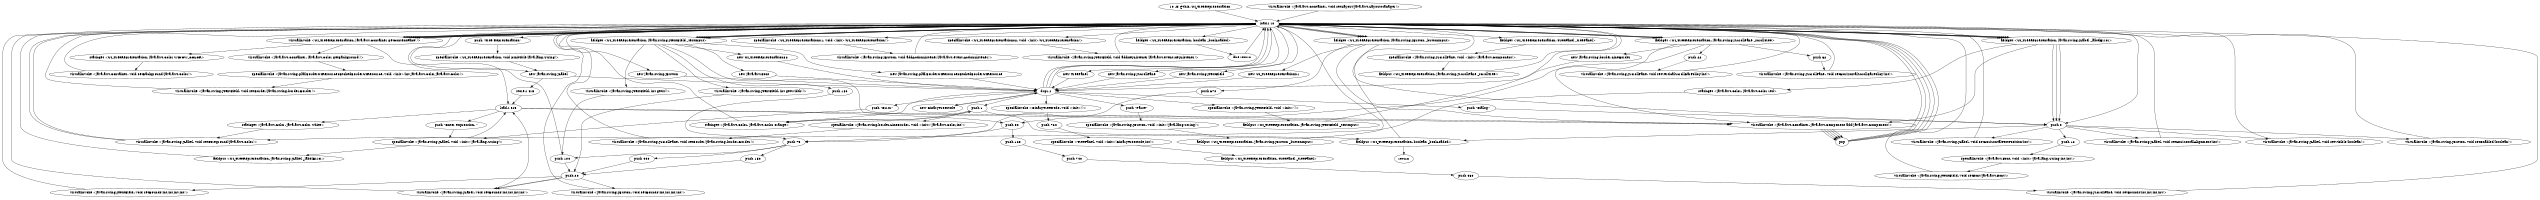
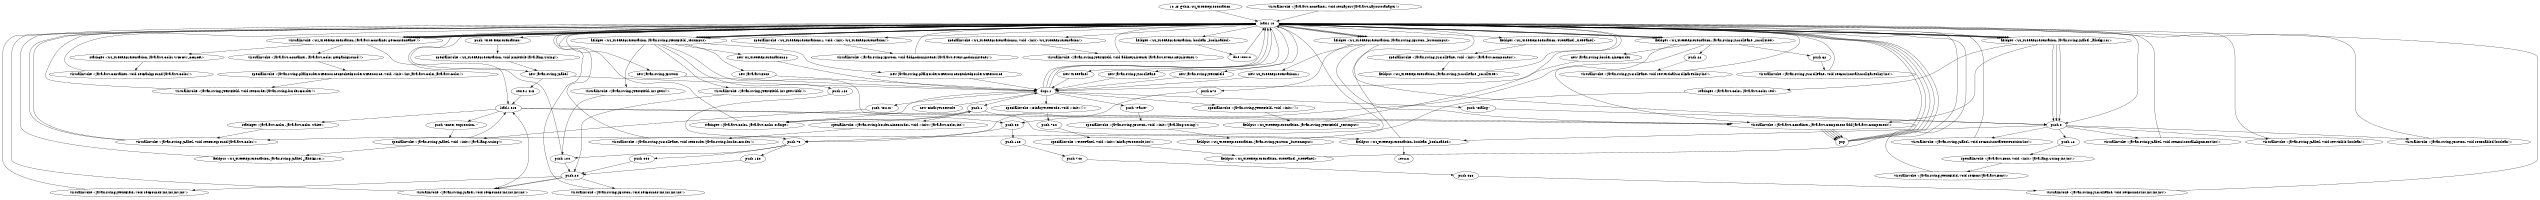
  digraph {
    "r0 := @this: UI_TreeRepresentation"
    "load.r r0"
    "push 0"
    "virtualinvoke <UI_TreeRepresentation: java.awt.Container getContentPane()>"
    "push \"Tree Representation\""
    "new javax.swing.JLabel"
    "new javax.swing.JTextField"
    "fieldget <UI_TreeRepresentation: javax.swing.JTextField _textInput>"
    "fieldget <UI_TreeRepresentation: javax.swing.JLabel _labelError>"
    "new javax.swing.JButton"
    "fieldget <UI_TreeRepresentation: javax.swing.JButton _buttonInput>"
    "new TreePanel"
    "new javax.swing.JScrollPane"
    "fieldget <UI_TreeRepresentation: TreePanel _treePanel>"
    "fieldget <UI_TreeRepresentation: javax.swing.JScrollPane _scrollTree>"
    "specialinvoke <UI_TreeRepresentation$1: void <init>(UI_TreeRepresentation)>"
    "specialinvoke <UI_TreeRepresentation$2: void <init>(UI_TreeRepresentation)>"
    "fieldget <UI_TreeRepresentation: boolean _boolLoaded>"
    "fieldput <UI_TreeRepresentation: boolean _boolLoaded>"
    "push 12"
    "virtualinvoke <javax.swing.JLabel: void setHorizontalTextPosition(int)>"
    "virtualinvoke <javax.swing.JLabel: void setHorizontalAlignment(int)>"
    "virtualinvoke <javax.swing.JLabel: void setVisible(boolean)>"
    "virtualinvoke <javax.swing.JButton: void setEnabled(boolean)>"
    "staticget <UI_TreeRepresentation: java.awt.Color WINOW_COLOR>"
    "load.r $r5"
    "virtualinvoke <java.awt.Container: java.awt.Color getBackground()>"
    "specialinvoke <UI_TreeRepresentation: void pInitTitle(java.lang.String)>"
    "store.r $r5"
    "dup1.r"
    "virtualinvoke <java.awt.Container: java.awt.Component add(java.awt.Component)>"
    "new javax.swing.plaf.BorderUIResource$EtchedBorderUIResource"
    "new java.awt.Font"
    "push 180"
    "virtualinvoke <javax.swing.JTextField: int getX()>"
    "virtualinvoke <javax.swing.JTextField: int getWidth()>"
    "new UI_TreeRepresentation$2"
    "push 1"
    "staticget <java.awt.Color: java.awt.Color orange>"
    "specialinvoke <javax.swing.border.LineBorder: void <init>(java.awt.Color,int)>"
    "staticget <java.awt.Color: java.awt.Color red>"
    "push 670"
    "new UI_TreeRepresentation$1"
    "specialinvoke <javax.swing.JScrollPane: void <init>(java.awt.Component)>"
    "push 30"
    "push 32"
    "push 22"
    "new javax.swing.border.LineBorder"
    "virtualinvoke <javax.swing.JButton: void addActionListener(java.awt.event.ActionListener)>"
    "virtualinvoke <javax.swing.JTextField: void addKeyListener(java.awt.event.KeyListener)>"
    "ifne return"
    return
    "specialinvoke <java.awt.Font: void <init>(java.lang.String,int,int)>"
    "virtualinvoke <java.awt.Container: void setBackground(java.awt.Color)>"
    "push \"Enter expression: \""
    "staticget <java.awt.Color: java.awt.Color white>"
    "specialinvoke <javax.swing.plaf.BorderUIResource$EtchedBorderUIResource: void <init>(int,java.awt.Color,java.awt.Color)>"
    "virtualinvoke <java.awt.Container: void setLayout(java.awt.LayoutManager)>"
    "specialinvoke <javax.swing.JTextField: void <init>()>"
    "push \"Dialog\""
    "push \"Error\""
    "push \"Parse\""
    "new BinaryTreeNode"
    "specialinvoke <BinaryTreeNode: void <init>()>"
    "specialinvoke <javax.swing.JLabel: void <init>(java.lang.String)>"
    "push 75"
    "push 125"
    "virtualinvoke <javax.swing.JLabel: void setForeground(java.awt.Color)>"
    pop
    "fieldput <UI_TreeRepresentation: javax.swing.JLabel _labelError>"
    "push 150"
    "push 440"
    "push 100"
    "push 740"
    "push 20"
    "virtualinvoke <javax.swing.JLabel: void setBounds(int,int,int,int)>"
    "virtualinvoke <javax.swing.JTextField: void setBounds(int,int,int,int)>"
    "virtualinvoke <javax.swing.JButton: void setBounds(int,int,int,int)>"
    "fieldput <UI_TreeRepresentation: javax.swing.JTextField _textInput>"
    "specialinvoke <javax.swing.JButton: void <init>(java.lang.String)>"
    "push 720"
    "virtualinvoke <javax.swing.JScrollPane: void setBorder(javax.swing.border.Border)>"
    "virtualinvoke <javax.swing.JTextField: void setBorder(javax.swing.border.Border)>"
    "virtualinvoke <javax.swing.JTextField: void setFont(java.awt.Font)>"
    "fieldput <UI_TreeRepresentation: javax.swing.JButton _buttonInput>"
    "specialinvoke <TreePanel: void <init>(BinaryTreeNode,int)>"
    "fieldput <UI_TreeRepresentation: TreePanel _treePanel>"
    "fieldput <UI_TreeRepresentation: javax.swing.JScrollPane _scrollTree>"
    "virtualinvoke <javax.swing.JScrollPane: void setHorizontalScrollBarPolicy(int)>"
    "virtualinvoke <javax.swing.JScrollPane: void setVerticalScrollBarPolicy(int)>"
    "push 430"
    "virtualinvoke <javax.swing.JScrollPane: void setBounds(int,int,int,int)>"
    "r0 := @this: UI_TreeRepresentation" -> "load.r r0"
    "load.r r0" -> "push 0"
    "load.r r0" -> "virtualinvoke <UI_TreeRepresentation: java.awt.Container getContentPane()>"
    "load.r r0" -> "virtualinvoke <UI_TreeRepresentation: java.awt.Container getContentPane()>"
    "load.r r0" -> "virtualinvoke <UI_TreeRepresentation: java.awt.Container getContentPane()>"
    "load.r r0" -> "virtualinvoke <UI_TreeRepresentation: java.awt.Container getContentPane()>"
    "load.r r0" -> "virtualinvoke <UI_TreeRepresentation: java.awt.Container getContentPane()>"
    "load.r r0" -> "virtualinvoke <UI_TreeRepresentation: java.awt.Container getContentPane()>"
    "load.r r0" -> "virtualinvoke <UI_TreeRepresentation: java.awt.Container getContentPane()>"
    "load.r r0" -> "virtualinvoke <UI_TreeRepresentation: java.awt.Container getContentPane()>"
    "load.r r0" -> "push \"Tree Representation\""
    "load.r r0" -> "new javax.swing.JLabel"
    "load.r r0" -> "new javax.swing.JTextField"
    "load.r r0" -> "fieldget <UI_TreeRepresentation: javax.swing.JTextField _textInput>"
    "load.r r0" -> "fieldget <UI_TreeRepresentation: javax.swing.JTextField _textInput>"
    "load.r r0" -> "fieldget <UI_TreeRepresentation: javax.swing.JTextField _textInput>"
    "load.r r0" -> "fieldget <UI_TreeRepresentation: javax.swing.JTextField _textInput>"
    "load.r r0" -> "fieldget <UI_TreeRepresentation: javax.swing.JTextField _textInput>"
    "load.r r0" -> "fieldget <UI_TreeRepresentation: javax.swing.JTextField _textInput>"
    "load.r r0" -> "fieldget <UI_TreeRepresentation: javax.swing.JTextField _textInput>"
    "load.r r0" -> "fieldget <UI_TreeRepresentation: javax.swing.JLabel _labelError>"
    "load.r r0" -> "fieldget <UI_TreeRepresentation: javax.swing.JLabel _labelError>"
    "load.r r0" -> "fieldget <UI_TreeRepresentation: javax.swing.JLabel _labelError>"
    "load.r r0" -> "fieldget <UI_TreeRepresentation: javax.swing.JLabel _labelError>"
    "load.r r0" -> "fieldget <UI_TreeRepresentation: javax.swing.JLabel _labelError>"
    "load.r r0" -> "fieldget <UI_TreeRepresentation: javax.swing.JLabel _labelError>"
    "load.r r0" -> "new javax.swing.JButton"
    "load.r r0" -> "fieldget <UI_TreeRepresentation: javax.swing.JButton _buttonInput>"
    "load.r r0" -> "fieldget <UI_TreeRepresentation: javax.swing.JButton _buttonInput>"
    "load.r r0" -> "fieldget <UI_TreeRepresentation: javax.swing.JButton _buttonInput>"
    "load.r r0" -> "fieldget <UI_TreeRepresentation: javax.swing.JButton _buttonInput>"
    "load.r r0" -> "new TreePanel"
    "load.r r0" -> "new javax.swing.JScrollPane"
    "load.r r0" -> "fieldget <UI_TreeRepresentation: TreePanel _treePanel>"
    "load.r r0" -> "fieldget <UI_TreeRepresentation: javax.swing.JScrollPane _scrollTree>"
    "load.r r0" -> "fieldget <UI_TreeRepresentation: javax.swing.JScrollPane _scrollTree>"
    "load.r r0" -> "fieldget <UI_TreeRepresentation: javax.swing.JScrollPane _scrollTree>"
    "load.r r0" -> "fieldget <UI_TreeRepresentation: javax.swing.JScrollPane _scrollTree>"
    "load.r r0" -> "fieldget <UI_TreeRepresentation: javax.swing.JScrollPane _scrollTree>"
    "load.r r0" -> "specialinvoke <UI_TreeRepresentation$1: void <init>(UI_TreeRepresentation)>"
    "load.r r0" -> "specialinvoke <UI_TreeRepresentation$2: void <init>(UI_TreeRepresentation)>"
    "load.r r0" -> "fieldget <UI_TreeRepresentation: boolean _boolLoaded>"
    "push 0" -> "fieldput <UI_TreeRepresentation: boolean _boolLoaded>"
    "push 0" -> "push 12"
    "push 0" -> "virtualinvoke <javax.swing.JLabel: void setHorizontalTextPosition(int)>"
    "push 0" -> "virtualinvoke <javax.swing.JLabel: void setHorizontalAlignment(int)>"
    "push 0" -> "virtualinvoke <javax.swing.JLabel: void setVisible(boolean)>"
    "push 0" -> "virtualinvoke <javax.swing.JButton: void setEnabled(boolean)>"
    "virtualinvoke <UI_TreeRepresentation: java.awt.Container getContentPane()>" -> "load.r r0"
    "virtualinvoke <UI_TreeRepresentation: java.awt.Container getContentPane()>" -> "load.r r0"
    "virtualinvoke <UI_TreeRepresentation: java.awt.Container getContentPane()>" -> "load.r r0"
    "virtualinvoke <UI_TreeRepresentation: java.awt.Container getContentPane()>" -> "load.r r0"
    "virtualinvoke <UI_TreeRepresentation: java.awt.Container getContentPane()>" -> "staticget <UI_TreeRepresentation: java.awt.Color WINOW_COLOR>"
    "virtualinvoke <UI_TreeRepresentation: java.awt.Container getContentPane()>" -> "load.r $r5"
    "virtualinvoke <UI_TreeRepresentation: java.awt.Container getContentPane()>" -> "virtualinvoke <java.awt.Container: java.awt.Color getBackground()>"
    "push \"Tree Representation\"" -> "specialinvoke <UI_TreeRepresentation: void pInitTitle(java.lang.String)>"
    "new javax.swing.JLabel" -> "store.r $r5"
    "new javax.swing.JLabel" -> "dup1.r"
    "new javax.swing.JTextField" -> "dup1.r"
    "fieldget <UI_TreeRepresentation: javax.swing.JTextField _textInput>" -> "virtualinvoke <java.awt.Container: java.awt.Component add(java.awt.Component)>"
    "fieldget <UI_TreeRepresentation: javax.swing.JTextField _textInput>" -> "new javax.swing.plaf.BorderUIResource$EtchedBorderUIResource"
    "fieldget <UI_TreeRepresentation: javax.swing.JTextField _textInput>" -> "new java.awt.Font"
    "fieldget <UI_TreeRepresentation: javax.swing.JTextField _textInput>" -> "push 180"
    "fieldget <UI_TreeRepresentation: javax.swing.JTextField _textInput>" -> "virtualinvoke <javax.swing.JTextField: int getX()>"
    "fieldget <UI_TreeRepresentation: javax.swing.JTextField _textInput>" -> "virtualinvoke <javax.swing.JTextField: int getWidth()>"
    "fieldget <UI_TreeRepresentation: javax.swing.JTextField _textInput>" -> "new UI_TreeRepresentation$2"
    "fieldget <UI_TreeRepresentation: javax.swing.JLabel _labelError>" -> "load.r r0"
    "fieldget <UI_TreeRepresentation: javax.swing.JLabel _labelError>" -> "push 0"
    "fieldget <UI_TreeRepresentation: javax.swing.JLabel _labelError>" -> "push 0"
    "fieldget <UI_TreeRepresentation: javax.swing.JLabel _labelError>" -> "push 0"
    "fieldget <UI_TreeRepresentation: javax.swing.JLabel _labelError>" -> "virtualinvoke <java.awt.Container: java.awt.Component add(java.awt.Component)>"
    "fieldget <UI_TreeRepresentation: javax.swing.JLabel _labelError>" -> "staticget <java.awt.Color: java.awt.Color red>"
    "new javax.swing.JButton" -> "dup1.r"
    "fieldget <UI_TreeRepresentation: javax.swing.JButton _buttonInput>" -> "push 0"
    "fieldget <UI_TreeRepresentation: javax.swing.JButton _buttonInput>" -> "virtualinvoke <java.awt.Container: java.awt.Component add(java.awt.Component)>"
    "fieldget <UI_TreeRepresentation: javax.swing.JButton _buttonInput>" -> "push 670"
    "fieldget <UI_TreeRepresentation: javax.swing.JButton _buttonInput>" -> "new UI_TreeRepresentation$1"
    "new TreePanel" -> "dup1.r"
    "new javax.swing.JScrollPane" -> "dup1.r"
    "fieldget <UI_TreeRepresentation: TreePanel _treePanel>" -> "specialinvoke <javax.swing.JScrollPane: void <init>(java.awt.Component)>"
    "fieldget <UI_TreeRepresentation: javax.swing.JScrollPane _scrollTree>" -> "virtualinvoke <java.awt.Container: java.awt.Component add(java.awt.Component)>"
    "fieldget <UI_TreeRepresentation: javax.swing.JScrollPane _scrollTree>" -> "push 30"
    "fieldget <UI_TreeRepresentation: javax.swing.JScrollPane _scrollTree>" -> "push 32"
    "fieldget <UI_TreeRepresentation: javax.swing.JScrollPane _scrollTree>" -> "push 22"
    "fieldget <UI_TreeRepresentation: javax.swing.JScrollPane _scrollTree>" -> "new javax.swing.border.LineBorder"
    "specialinvoke <UI_TreeRepresentation$1: void <init>(UI_TreeRepresentation)>" -> "virtualinvoke <javax.swing.JButton: void addActionListener(java.awt.event.ActionListener)>"
    "specialinvoke <UI_TreeRepresentation$2: void <init>(UI_TreeRepresentation)>" -> "virtualinvoke <javax.swing.JTextField: void addKeyListener(java.awt.event.KeyListener)>"
    "fieldget <UI_TreeRepresentation: boolean _boolLoaded>" -> "ifne return"
    "fieldput <UI_TreeRepresentation: boolean _boolLoaded>" -> "load.r r0"
    "fieldput <UI_TreeRepresentation: boolean _boolLoaded>" -> return
    "push 12" -> "specialinvoke <java.awt.Font: void <init>(java.lang.String,int,int)>"
    "virtualinvoke <javax.swing.JLabel: void setHorizontalTextPosition(int)>" -> "load.r r0"
    "virtualinvoke <javax.swing.JLabel: void setHorizontalAlignment(int)>" -> "load.r r0"
    "virtualinvoke <javax.swing.JLabel: void setVisible(boolean)>" -> "load.r r0"
    "virtualinvoke <javax.swing.JButton: void setEnabled(boolean)>" -> "load.r r0"
    "staticget <UI_TreeRepresentation: java.awt.Color WINOW_COLOR>" -> "virtualinvoke <java.awt.Container: void setBackground(java.awt.Color)>"
    "load.r $r5" -> "virtualinvoke <java.awt.Container: java.awt.Component add(java.awt.Component)>"
    "load.r $r5" -> "push 30"
    "load.r $r5" -> "push \"Enter expression: \""
    "load.r $r5" -> "staticget <java.awt.Color: java.awt.Color white>"
    "virtualinvoke <java.awt.Container: java.awt.Color getBackground()>" -> "specialinvoke <javax.swing.plaf.BorderUIResource$EtchedBorderUIResource: void <init>(int,java.awt.Color,java.awt.Color)>"
    "specialinvoke <UI_TreeRepresentation: void pInitTitle(java.lang.String)>" -> "new javax.swing.JLabel"
    "store.r $r5" -> "load.r $r5"
    "dup1.r" -> "load.r r0"
    "dup1.r" -> "load.r r0"
    "dup1.r" -> "load.r r0"
    "dup1.r" -> "push 1"
    "dup1.r" -> "staticget <java.awt.Color: java.awt.Color orange>"
    "dup1.r" -> "specialinvoke <javax.swing.JTextField: void <init>()>"
    "dup1.r" -> "push \"Dialog\""
    "dup1.r" -> "push \"Error\""
    "dup1.r" -> "push \"Parse\""
-   "dup1.r" -> "new BinaryTreeNode"
    "dup1.r" -> "specialinvoke <BinaryTreeNode: void <init>()>"
    "virtualinvoke <java.awt.Container: java.awt.Component add(java.awt.Component)>" -> pop
    "virtualinvoke <java.awt.Container: java.awt.Component add(java.awt.Component)>" -> pop
    "virtualinvoke <java.awt.Container: java.awt.Component add(java.awt.Component)>" -> pop
    "virtualinvoke <java.awt.Container: java.awt.Component add(java.awt.Component)>" -> pop
    "virtualinvoke <java.awt.Container: java.awt.Component add(java.awt.Component)>" -> pop
    "new javax.swing.plaf.BorderUIResource$EtchedBorderUIResource" -> "dup1.r"
    "new java.awt.Font" -> "dup1.r"
    "push 180" -> "push 75"
    "virtualinvoke <javax.swing.JTextField: int getX()>" -> "push 100"
    "virtualinvoke <javax.swing.JTextField: int getWidth()>" -> "push 20"
    "new UI_TreeRepresentation$2" -> "dup1.r"
    "push 1" -> "fieldput <UI_TreeRepresentation: boolean _boolLoaded>"
    "push 1" -> "staticget <java.awt.Color: java.awt.Color orange>"
    "push 1" -> "specialinvoke <javax.swing.border.LineBorder: void <init>(java.awt.Color,int)>"
    "staticget <java.awt.Color: java.awt.Color orange>" -> "load.r r0"
    "staticget <java.awt.Color: java.awt.Color orange>" -> "push 1"
    "specialinvoke <javax.swing.border.LineBorder: void <init>(java.awt.Color,int)>" -> "virtualinvoke <javax.swing.JScrollPane: void setBorder(javax.swing.border.Border)>"
    "staticget <java.awt.Color: java.awt.Color red>" -> "virtualinvoke <javax.swing.JLabel: void setForeground(java.awt.Color)>"
    "push 670" -> "push 75"
    "new UI_TreeRepresentation$1" -> "dup1.r"
    "specialinvoke <javax.swing.JScrollPane: void <init>(java.awt.Component)>" -> "fieldput <UI_TreeRepresentation: javax.swing.JScrollPane _scrollTree>"
    "push 30" -> "push 75"
    "push 30" -> "push 125"
    "push 32" -> "virtualinvoke <javax.swing.JScrollPane: void setHorizontalScrollBarPolicy(int)>"
    "push 22" -> "virtualinvoke <javax.swing.JScrollPane: void setVerticalScrollBarPolicy(int)>"
    "new javax.swing.border.LineBorder" -> "dup1.r"
    "virtualinvoke <javax.swing.JButton: void addActionListener(java.awt.event.ActionListener)>" -> "load.r r0"
    "virtualinvoke <javax.swing.JTextField: void addKeyListener(java.awt.event.KeyListener)>" -> "load.r r0"
    "ifne return" -> "load.r r0"
    "specialinvoke <java.awt.Font: void <init>(java.lang.String,int,int)>" -> "virtualinvoke <javax.swing.JTextField: void setFont(java.awt.Font)>"
    "virtualinvoke <java.awt.Container: void setBackground(java.awt.Color)>" -> "load.r r0"
    "push \"Enter expression: \"" -> "specialinvoke <javax.swing.JLabel: void <init>(java.lang.String)>"
    "staticget <java.awt.Color: java.awt.Color white>" -> "virtualinvoke <javax.swing.JLabel: void setForeground(java.awt.Color)>"
    "specialinvoke <javax.swing.plaf.BorderUIResource$EtchedBorderUIResource: void <init>(int,java.awt.Color,java.awt.Color)>" -> "virtualinvoke <javax.swing.JTextField: void setBorder(javax.swing.border.Border)>"
    "virtualinvoke <java.awt.Container: void setLayout(java.awt.LayoutManager)>" -> "load.r r0"
    "specialinvoke <javax.swing.JTextField: void <init>()>" -> "fieldput <UI_TreeRepresentation: javax.swing.JTextField _textInput>"
    "push \"Dialog\"" -> "push 0"
    "push \"Error\"" -> "specialinvoke <javax.swing.JLabel: void <init>(java.lang.String)>"
    "push \"Parse\"" -> "specialinvoke <javax.swing.JButton: void <init>(java.lang.String)>"
    "new BinaryTreeNode" -> "dup1.r"
    "specialinvoke <BinaryTreeNode: void <init>()>" -> "push 720"
    "specialinvoke <javax.swing.JLabel: void <init>(java.lang.String)>" -> "load.r $r5"
    "specialinvoke <javax.swing.JLabel: void <init>(java.lang.String)>" -> "fieldput <UI_TreeRepresentation: javax.swing.JLabel _labelError>"
    "push 75" -> "push 150"
    "push 75" -> "push 440"
    "push 75" -> "push 100"
    "push 125" -> "push 740"
    "virtualinvoke <javax.swing.JLabel: void setForeground(java.awt.Color)>" -> "load.r r0"
    "virtualinvoke <javax.swing.JLabel: void setForeground(java.awt.Color)>" -> "load.r r0"
    pop -> "load.r r0"
    pop -> "load.r r0"
    pop -> "load.r r0"
    pop -> "load.r r0"
    pop -> "load.r r0"
    "fieldput <UI_TreeRepresentation: javax.swing.JLabel _labelError>" -> "load.r r0"
    "push 150" -> "push 20"
    "push 440" -> "push 20"
    "push 100" -> "load.r r0"
    "push 100" -> "push 20"
    "push 740" -> "push 430"
    "push 20" -> "virtualinvoke <javax.swing.JLabel: void setBounds(int,int,int,int)>"
    "push 20" -> "virtualinvoke <javax.swing.JLabel: void setBounds(int,int,int,int)>"
    "push 20" -> "virtualinvoke <javax.swing.JTextField: void setBounds(int,int,int,int)>"
    "push 20" -> "virtualinvoke <javax.swing.JButton: void setBounds(int,int,int,int)>"
    "virtualinvoke <javax.swing.JLabel: void setBounds(int,int,int,int)>" -> "load.r r0"
    "virtualinvoke <javax.swing.JLabel: void setBounds(int,int,int,int)>" -> "load.r $r5"
    "virtualinvoke <javax.swing.JTextField: void setBounds(int,int,int,int)>" -> "load.r r0"
    "virtualinvoke <javax.swing.JButton: void setBounds(int,int,int,int)>" -> "load.r r0"
    "fieldput <UI_TreeRepresentation: javax.swing.JTextField _textInput>" -> "load.r r0"
    "specialinvoke <javax.swing.JButton: void <init>(java.lang.String)>" -> "fieldput <UI_TreeRepresentation: javax.swing.JButton _buttonInput>"
    "push 720" -> "specialinvoke <TreePanel: void <init>(BinaryTreeNode,int)>"
    "virtualinvoke <javax.swing.JScrollPane: void setBorder(javax.swing.border.Border)>" -> "load.r r0"
    "virtualinvoke <javax.swing.JTextField: void setBorder(javax.swing.border.Border)>" -> "load.r r0"
    "virtualinvoke <javax.swing.JTextField: void setFont(java.awt.Font)>" -> "load.r r0"
    "fieldput <UI_TreeRepresentation: javax.swing.JButton _buttonInput>" -> "load.r r0"
    "specialinvoke <TreePanel: void <init>(BinaryTreeNode,int)>" -> "fieldput <UI_TreeRepresentation: TreePanel _treePanel>"
+   "fieldput <UI_TreeRepresentation: TreePanel _treePanel>" -> "load.r r0"
    "fieldput <UI_TreeRepresentation: javax.swing.JScrollPane _scrollTree>" -> "load.r r0"
    "virtualinvoke <javax.swing.JScrollPane: void setHorizontalScrollBarPolicy(int)>" -> "load.r r0"
    "virtualinvoke <javax.swing.JScrollPane: void setVerticalScrollBarPolicy(int)>" -> "load.r r0"
    "push 430" -> "virtualinvoke <javax.swing.JScrollPane: void setBounds(int,int,int,int)>"
    "virtualinvoke <javax.swing.JScrollPane: void setBounds(int,int,int,int)>" -> "load.r r0"
  }
